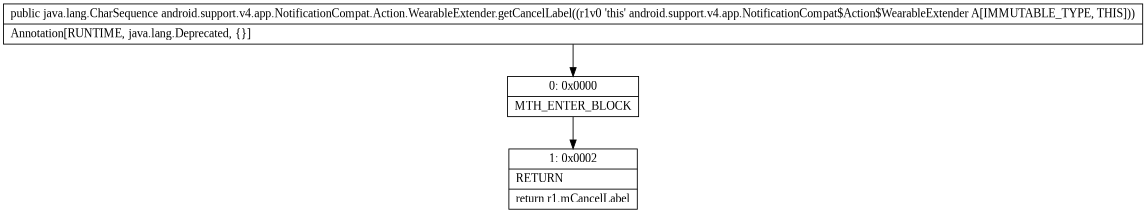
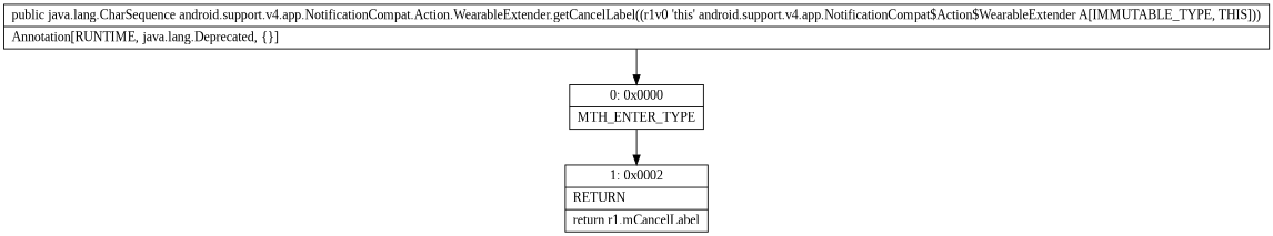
  digraph {
    fontname="Liberation Serif"
    node [shape=record fontname="Liberation Serif"]
    edge [fontname="Liberation Serif"]
-   n1 [label="{0\:\ 0x0000|MTH_ENTER_BLOCK\l}"]
+   n1 [label="{0\:\ 0x0000|MTH_ENTER_TYPE\l}"]
    n2 [label="{1\:\ 0x0002|RETURN\l|return r1.mCancelLabel\l}"]
    n3 [label="{public java.lang.CharSequence android.support.v4.app.NotificationCompat.Action.WearableExtender.getCancelLabel((r1v0 'this' android.support.v4.app.NotificationCompat$Action$WearableExtender A[IMMUTABLE_TYPE, THIS]))  | Annotation[RUNTIME, java.lang.Deprecated, \{\}]\l}"]
    n1 -> n2
    n3 -> n1
  }
